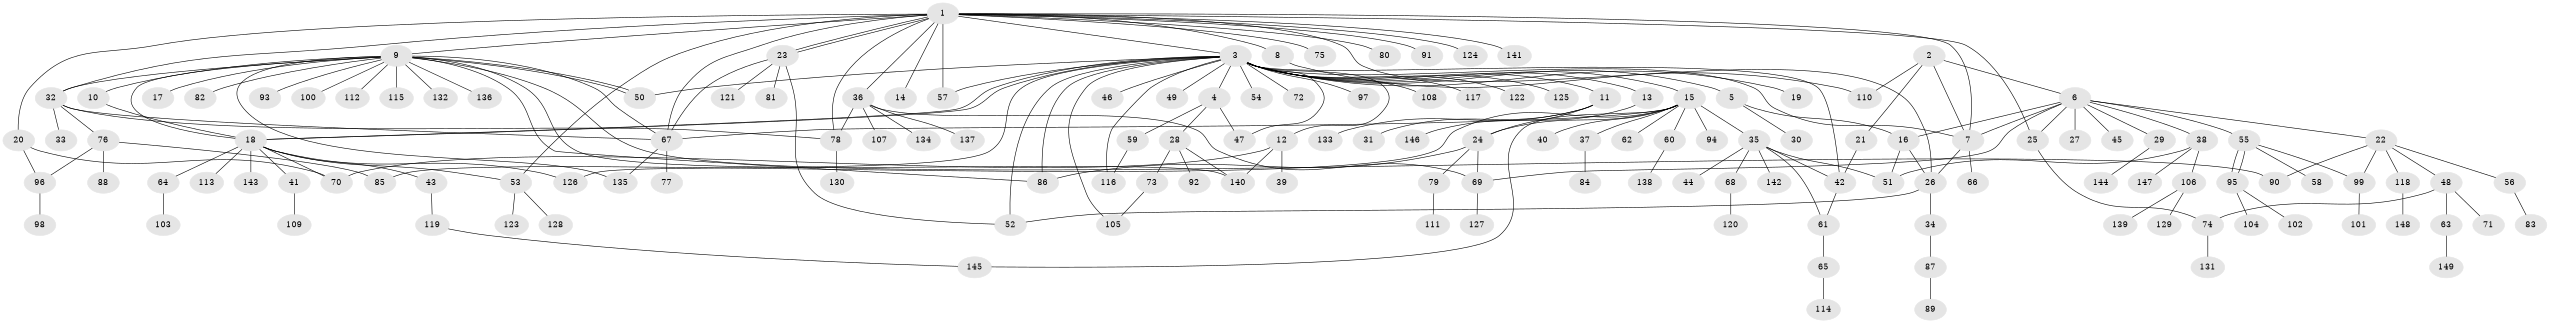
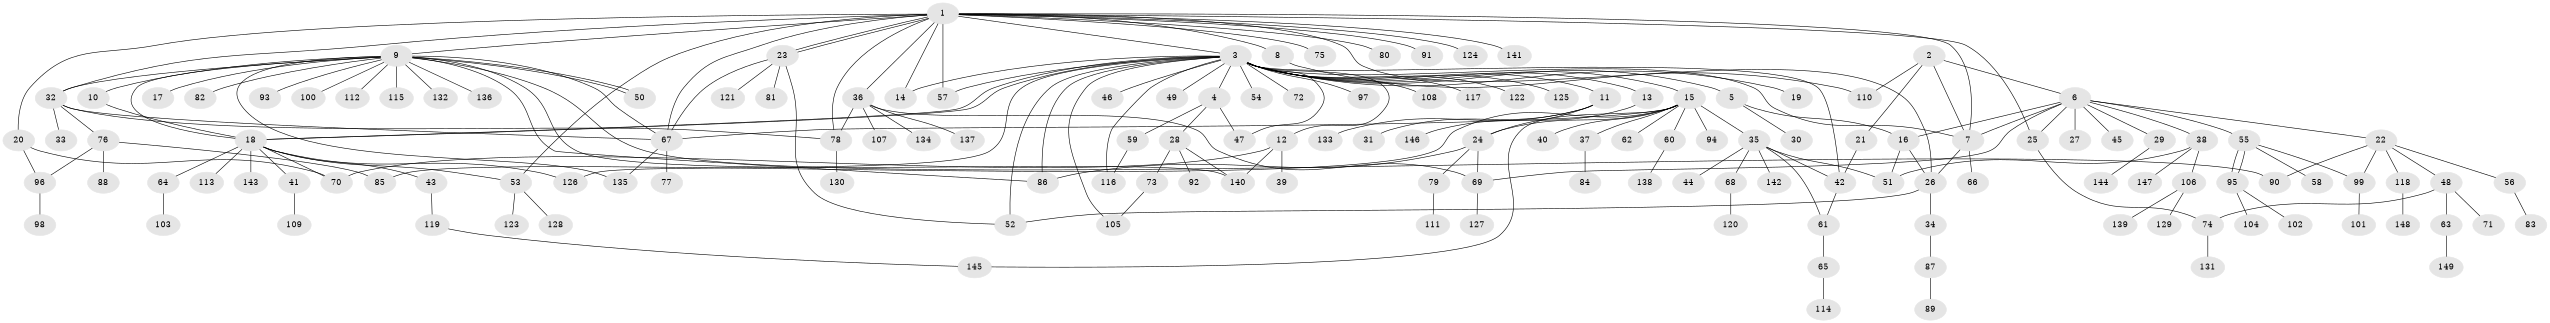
  graph {
    node [color=gray90 style=filled]
    1
    3
    7
    8
    9
    14
    20
    23
    26
    32
    36
    53
    57
    67
    75
    78
    80
    91
    124
    141
    25
    2
    6
    21
    110
    4
    5
    11
    12
    13
    15
    18
    19
    42
    46
    47
    49
    50
    52
    54
    72
    86
    97
    105
    108
    116
    117
    122
    125
    126
    66
    10
    17
    82
    90
    93
    100
    112
    115
    132
    135
    136
    140
    70
    96
    81
    121
    34
    33
    76
    69
    107
    134
    137
    123
    128
    77
    130
    16
    22
    27
    29
    38
    45
    55
    28
    59
    30
    24
    31
    133
    39
    146
    35
    37
    40
    60
    62
    85
    94
    145
    41
    43
    64
    113
    143
    87
    61
    73
    92
    51
    48
    56
    99
    118
    74
    144
    106
    147
    58
    95
    127
    79
    44
    68
    142
    84
    138
    109
    119
    103
    98
    63
    71
    83
    101
    148
    111
    131
    88
    89
    65
    120
    129
    139
    149
    102
    104
    114
    1 -- 3
    1 -- 7
    1 -- 8
    1 -- 9
    1 -- 14
    1 -- 20
    1 -- 23
    1 -- 23
    1 -- 26
    1 -- 32
    1 -- 36
    1 -- 53
    1 -- 57
    1 -- 67
    1 -- 75
    1 -- 78
    1 -- 80
    1 -- 91
    1 -- 124
    1 -- 141
    1 -- 25
    3 -- 7
    3 -- 57
    3 -- 4
    3 -- 5
    3 -- 11
    3 -- 12
    3 -- 13
    3 -- 15
    3 -- 18
    3 -- 18
    3 -- 19
    3 -- 42
    3 -- 46
    3 -- 47
    3 -- 49
-   3 -- 50
+   3 -- 14
    3 -- 52
    3 -- 54
    3 -- 72
    3 -- 86
    3 -- 97
    3 -- 105
    3 -- 108
    3 -- 116
    3 -- 117
    3 -- 122
    3 -- 125
    3 -- 126
    7 -- 26
    7 -- 66
    8 -- 110
    9 -- 32
    9 -- 67
    9 -- 18
    9 -- 50
    9 -- 50
    9 -- 86
    9 -- 10
    9 -- 17
    9 -- 82
    9 -- 90
    9 -- 93
    9 -- 100
    9 -- 112
    9 -- 115
    9 -- 132
    9 -- 135
    9 -- 136
    9 -- 140
    20 -- 70
    20 -- 96
    23 -- 67
    23 -- 52
    23 -- 81
    23 -- 121
    26 -- 52
    26 -- 34
    32 -- 67
    32 -- 78
    32 -- 33
    32 -- 76
    36 -- 78
    36 -- 69
    36 -- 107
    36 -- 134
    36 -- 137
    53 -- 123
    53 -- 128
    67 -- 135
    67 -- 77
    78 -- 130
    25 -- 74
    2 -- 7
    2 -- 6
    2 -- 21
    2 -- 110
    6 -- 7
    6 -- 25
    6 -- 69
    6 -- 16
    6 -- 22
    6 -- 27
    6 -- 29
    6 -- 38
    6 -- 45
    6 -- 55
    21 -- 42
    4 -- 47
    4 -- 28
    4 -- 59
    5 -- 16
    5 -- 30
    11 -- 24
    11 -- 31
    11 -- 133
    12 -- 140
    12 -- 70
    12 -- 39
    13 -- 146
    15 -- 67
    15 -- 24
    15 -- 35
    15 -- 37
    15 -- 40
    15 -- 60
    15 -- 62
    15 -- 85
    15 -- 94
    15 -- 145
    18 -- 53
    18 -- 126
    18 -- 70
    18 -- 41
    18 -- 43
    18 -- 64
    18 -- 113
    18 -- 143
    42 -- 61
    10 -- 18
    96 -- 98
    34 -- 87
    76 -- 96
    76 -- 85
    76 -- 88
    69 -- 127
    16 -- 26
    16 -- 51
    22 -- 90
    22 -- 48
    22 -- 56
    22 -- 99
    22 -- 118
    29 -- 144
    38 -- 51
    38 -- 106
    38 -- 147
    55 -- 99
    55 -- 58
    55 -- 95
    55 -- 95
    28 -- 140
    28 -- 73
    28 -- 92
    59 -- 116
    24 -- 86
    24 -- 69
    24 -- 79
    35 -- 42
    35 -- 61
    35 -- 51
    35 -- 44
    35 -- 68
    35 -- 142
    37 -- 84
    60 -- 138
    41 -- 109
    43 -- 119
    64 -- 103
    87 -- 89
    61 -- 65
    73 -- 105
    48 -- 74
    48 -- 63
    48 -- 71
    56 -- 83
    99 -- 101
    118 -- 148
    74 -- 131
    106 -- 129
    106 -- 139
    95 -- 102
    95 -- 104
    79 -- 111
    68 -- 120
    119 -- 145
    63 -- 149
    65 -- 114
  }
